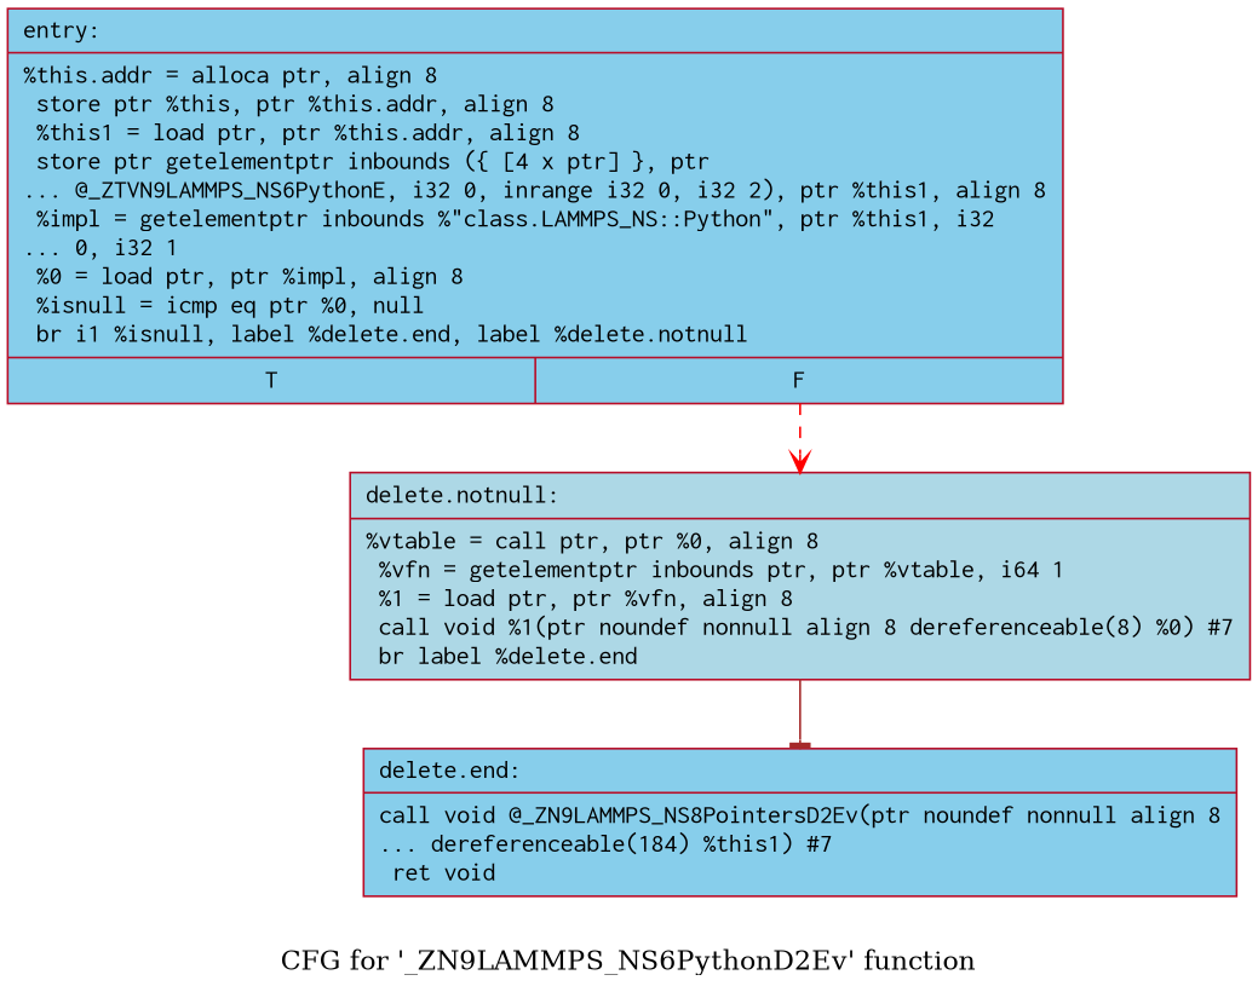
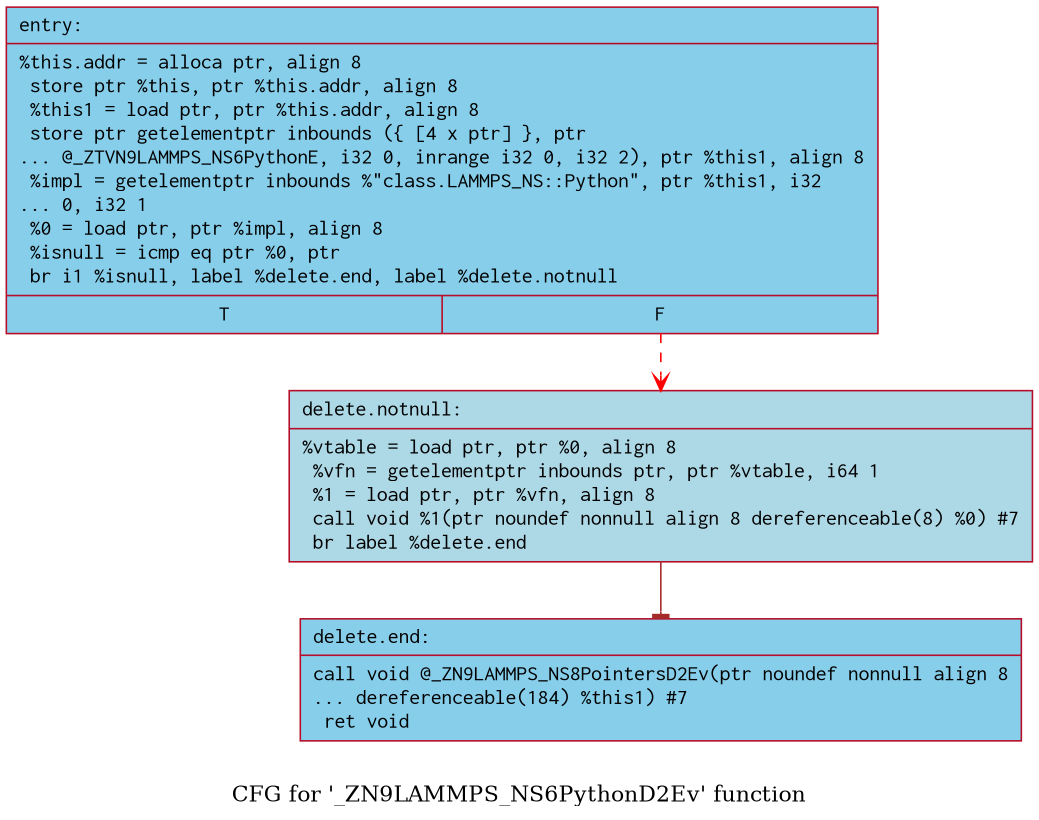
  digraph {
    label="CFG for '_ZN9LAMMPS_NS6PythonD2Ev' function"
    node [color="#b70d28ff" fillcolor=skyblue fontname=Courier shape=record style=filled]
-   n1 [label="{entry:\l|  %this.addr = alloca ptr, align 8\l  store ptr %this, ptr %this.addr, align 8\l  %this1 = load ptr, ptr %this.addr, align 8\l  store ptr getelementptr inbounds (\{ [4 x ptr] \}, ptr\l... @_ZTVN9LAMMPS_NS6PythonE, i32 0, inrange i32 0, i32 2), ptr %this1, align 8\l  %impl = getelementptr inbounds %\"class.LAMMPS_NS::Python\", ptr %this1, i32\l... 0, i32 1\l  %0 = load ptr, ptr %impl, align 8\l  %isnull = icmp eq ptr %0, null\l  br i1 %isnull, label %delete.end, label %delete.notnull\l|{<s0>T|<s1>F}}"]
-   n2 [fillcolor=lightblue label="{delete.notnull:\l|  %vtable = call ptr, ptr %0, align 8\l  %vfn = getelementptr inbounds ptr, ptr %vtable, i64 1\l  %1 = load ptr, ptr %vfn, align 8\l  call void %1(ptr noundef nonnull align 8 dereferenceable(8) %0) #7\l  br label %delete.end\l}"]
+   n1 [label="{entry:\l|  %this.addr = alloca ptr, align 8\l  store ptr %this, ptr %this.addr, align 8\l  %this1 = load ptr, ptr %this.addr, align 8\l  store ptr getelementptr inbounds (\{ [4 x ptr] \}, ptr\l... @_ZTVN9LAMMPS_NS6PythonE, i32 0, inrange i32 0, i32 2), ptr %this1, align 8\l  %impl = getelementptr inbounds %\"class.LAMMPS_NS::Python\", ptr %this1, i32\l... 0, i32 1\l  %0 = load ptr, ptr %impl, align 8\l  %isnull = icmp eq ptr %0, ptr\l  br i1 %isnull, label %delete.end, label %delete.notnull\l|{<s0>T|<s1>F}}"]
+   n2 [fillcolor=lightblue label="{delete.notnull:\l|  %vtable = load ptr, ptr %0, align 8\l  %vfn = getelementptr inbounds ptr, ptr %vtable, i64 1\l  %1 = load ptr, ptr %vfn, align 8\l  call void %1(ptr noundef nonnull align 8 dereferenceable(8) %0) #7\l  br label %delete.end\l}"]
    n3 [label="{delete.end:\l|  call void @_ZN9LAMMPS_NS8PointersD2Ev(ptr noundef nonnull align 8\l... dereferenceable(184) %this1) #7\l  ret void\l}"]
    n1 -> n2 [arrowhead=vee color=red style=dashed tailport=s1]
    n2 -> n3 [arrowhead=tee color=brown style=solid]
  }
